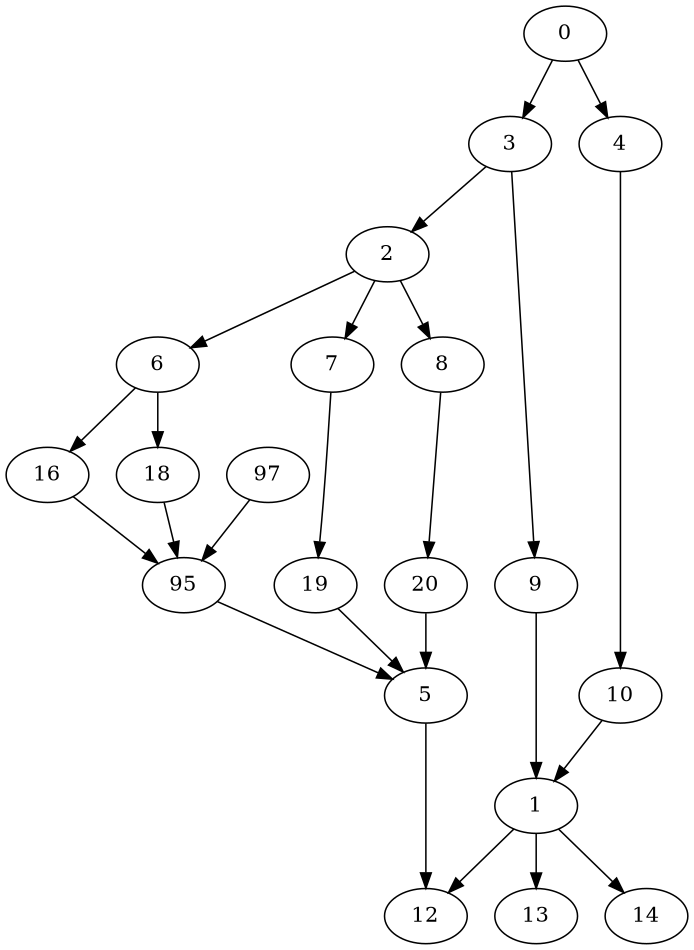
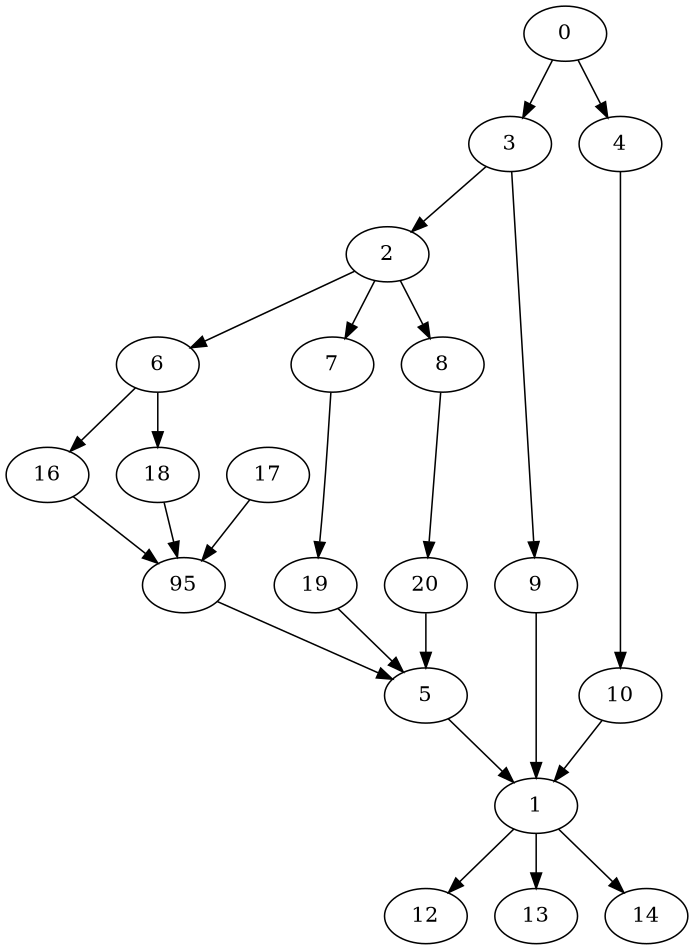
  digraph {
    "Duplicate states"=0
    GraphType=S_P
    "Max states in OPEN"=0
    Modes="120000ms; topo-ordered tasks, ; Pruning: task equivalence, fixed order ready list, ; F-value: ; Optimisation: best schedule length (SL) optimisation on equal, "
    NumberOfTasks=21
    "Pruned using list schedule length"=5312165
    "States removed from OPEN"=0
    TargetSystem="Homogeneous-4"
    "Time to schedule (ms)"=5917
    "Total idle time"=530
    "Total schedule length"=618
    "Total sequential time"=1560
    "Total states created"=15039356
    node [Processor=3 Weight=25]
    edge [Weight=5]
    0 ["Finish time"=74 Processor=0 "Start time"=0 Weight=74]
    3 ["Finish time"=178 Processor=2 "Start time"=79 Weight=99]
    4 ["Finish time"=161 Processor=0 "Start time"=74 Weight=87]
    2 ["Finish time"=101 Processor=1 "Start time"=76]
    6 ["Finish time"=126 Processor=1 "Start time"=101]
    7 ["Finish time"=186 Processor=0 "Start time"=161]
    8 ["Finish time"=168 "Start time"=106 Weight=62]
    9 ["Finish time"=334 Processor=0 "Start time"=223 Weight=111]
    10 ["Finish time"=336 Processor=1 "Start time"=237 Weight=99]
    16 ["Finish time"=237 Processor=1 "Start time"=126 Weight=111]
    18 ["Finish time"=205 "Start time"=168 Weight=37]
    19 ["Finish time"=316 "Start time"=205 Weight=111]
    20 ["Finish time"=223 Processor=0 "Start time"=186 Weight=37]
    1 ["Finish time"=454 "Start time"=343 Weight=111]
    n15 ["Finish time"=315 Processor=2 "Start time"=265 Weight=50 label=95]
-   17 ["Finish time"=265 Processor=2 "Start time"=178 Weight=87 label=97]
+   17 ["Finish time"=265 Processor=2 "Start time"=178 Weight=87]
    5 ["Finish time"=343 "Start time"=318]
    13 ["Finish time"=580 Processor=2 "Start time"=456 Weight=124]
    12 ["Finish time"=578 "Start time"=454 Weight=124]
    14 ["Finish time"=560 Processor=1 "Start time"=461 Weight=99]
    0 -> 3
    0 -> 4 [Weight=8]
    3 -> 2 [Weight=2]
    3 -> 9 [Weight=4]
    4 -> 10 [Weight=9]
    2 -> 6 [Weight=4]
    2 -> 7 [Weight=10]
    2 -> 8
    6 -> 16 [Weight=10]
    6 -> 18 [Weight=3]
    7 -> 19 [Weight=10]
    8 -> 20 [Weight=3]
    9 -> 1 [Weight=2]
    10 -> 1 [Weight=6]
    16 -> n15 [Weight=2]
    18 -> n15 [Weight=7]
    19 -> 5 [Weight=9]
    20 -> 5 [Weight=8]
    1 -> 13 [Weight=2]
    1 -> 12
    1 -> 14 [Weight=7]
    n15 -> 5 [Weight=3]
    17 -> n15 [Weight=4]
-   5 -> 12
+   5 -> 1
  }
